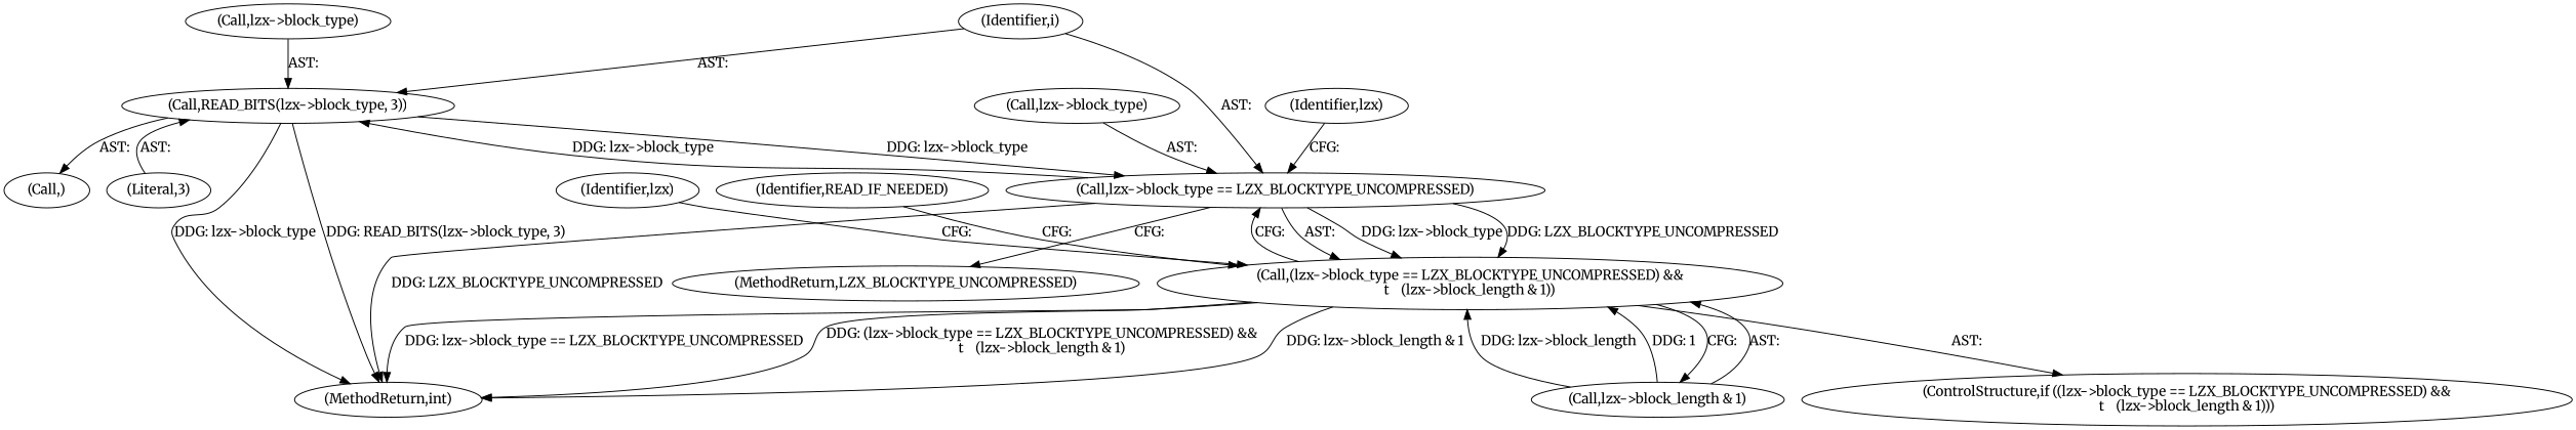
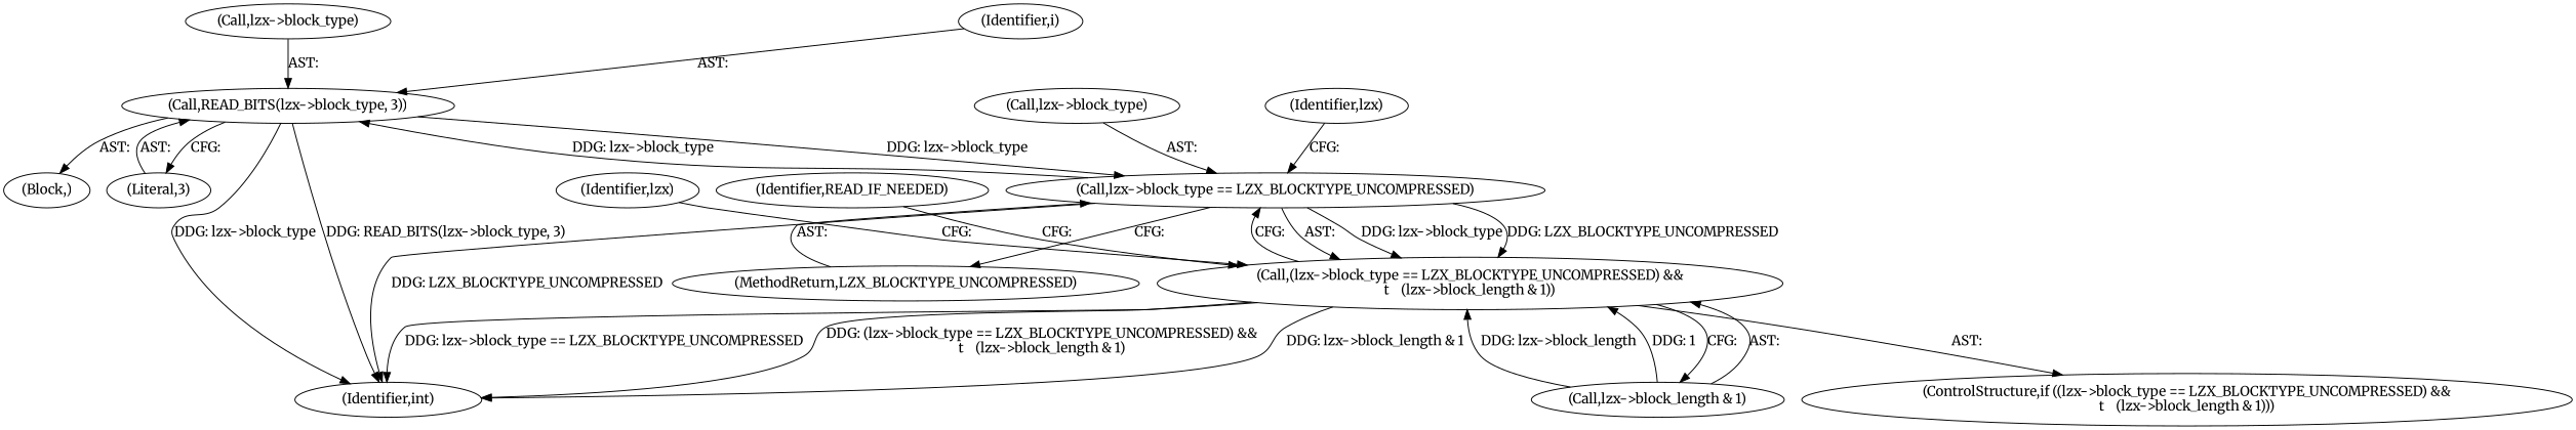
  digraph {
    fontname=Merriweather
    node [fontname=Merriweather]
    edge [fontname=Merriweather]
    n1 [label="(Call,READ_BITS(lzx->block_type, 3))"]
    n2 [label="(Call,lzx->block_type == LZX_BLOCKTYPE_UNCOMPRESSED)"]
    n3 [label="(Literal,3)"]
-   n4 [label="(Call,)"]
-   n5 [label="(MethodReturn,int)"]
+   n4 [label="(Block,)"]
+   n5 [label="(Identifier,int)"]
    n6 [label="(Call,(lzx->block_type == LZX_BLOCKTYPE_UNCOMPRESSED) &&\n\t    (lzx->block_length & 1))"]
    n7 [label="(MethodReturn,LZX_BLOCKTYPE_UNCOMPRESSED)"]
    n8 [label="(ControlStructure,if ((lzx->block_type == LZX_BLOCKTYPE_UNCOMPRESSED) &&\n\t    (lzx->block_length & 1)))"]
    n9 [label="(Call,lzx->block_length & 1)"]
    n10 [label="(Identifier,i)"]
    n11 [label="(Identifier,READ_IF_NEEDED)"]
    n12 [label="(Identifier,lzx)"]
    n13 [label="(Identifier,lzx)"]
    n14 [label="(Call,lzx->block_type)"]
    n15 [label="(Call,lzx->block_type)"]
    n1 -> n2 [label="DDG: lzx->block_type"]
+   n1 -> n3 [label="CFG: "]
    n1 -> n4 [label="AST: "]
    n1 -> n5 [label="DDG: lzx->block_type"]
    n1 -> n5 [label="DDG: READ_BITS(lzx->block_type, 3)"]
    n2 -> n1 [label="DDG: lzx->block_type"]
    n2 -> n5 [label="DDG: LZX_BLOCKTYPE_UNCOMPRESSED"]
    n2 -> n6 [label="AST: "]
    n2 -> n6 [label="DDG: lzx->block_type"]
    n2 -> n6 [label="DDG: LZX_BLOCKTYPE_UNCOMPRESSED"]
    n2 -> n7 [label="CFG: "]
    n3 -> n1 [label="AST: "]
    n6 -> n2 [label="CFG: "]
    n6 -> n5 [label="DDG: lzx->block_type == LZX_BLOCKTYPE_UNCOMPRESSED"]
    n6 -> n5 [label="DDG: (lzx->block_type == LZX_BLOCKTYPE_UNCOMPRESSED) &&\n\t    (lzx->block_length & 1)"]
    n6 -> n5 [label="DDG: lzx->block_length & 1"]
    n6 -> n8 [label="AST: "]
    n6 -> n9 [label="CFG: "]
-   n10 -> n2 [label="AST: "]
+   n7 -> n2 [label="AST: "]
    n9 -> n6 [label="AST: "]
    n9 -> n6 [label="DDG: lzx->block_length"]
    n9 -> n6 [label="DDG: 1"]
    n10 -> n1 [label="AST: "]
    n11 -> n6 [label="CFG: "]
    n12 -> n6 [label="CFG: "]
    n13 -> n2 [label="CFG: "]
    n14 -> n1 [label="AST: "]
    n15 -> n2 [label="AST: "]
  }
